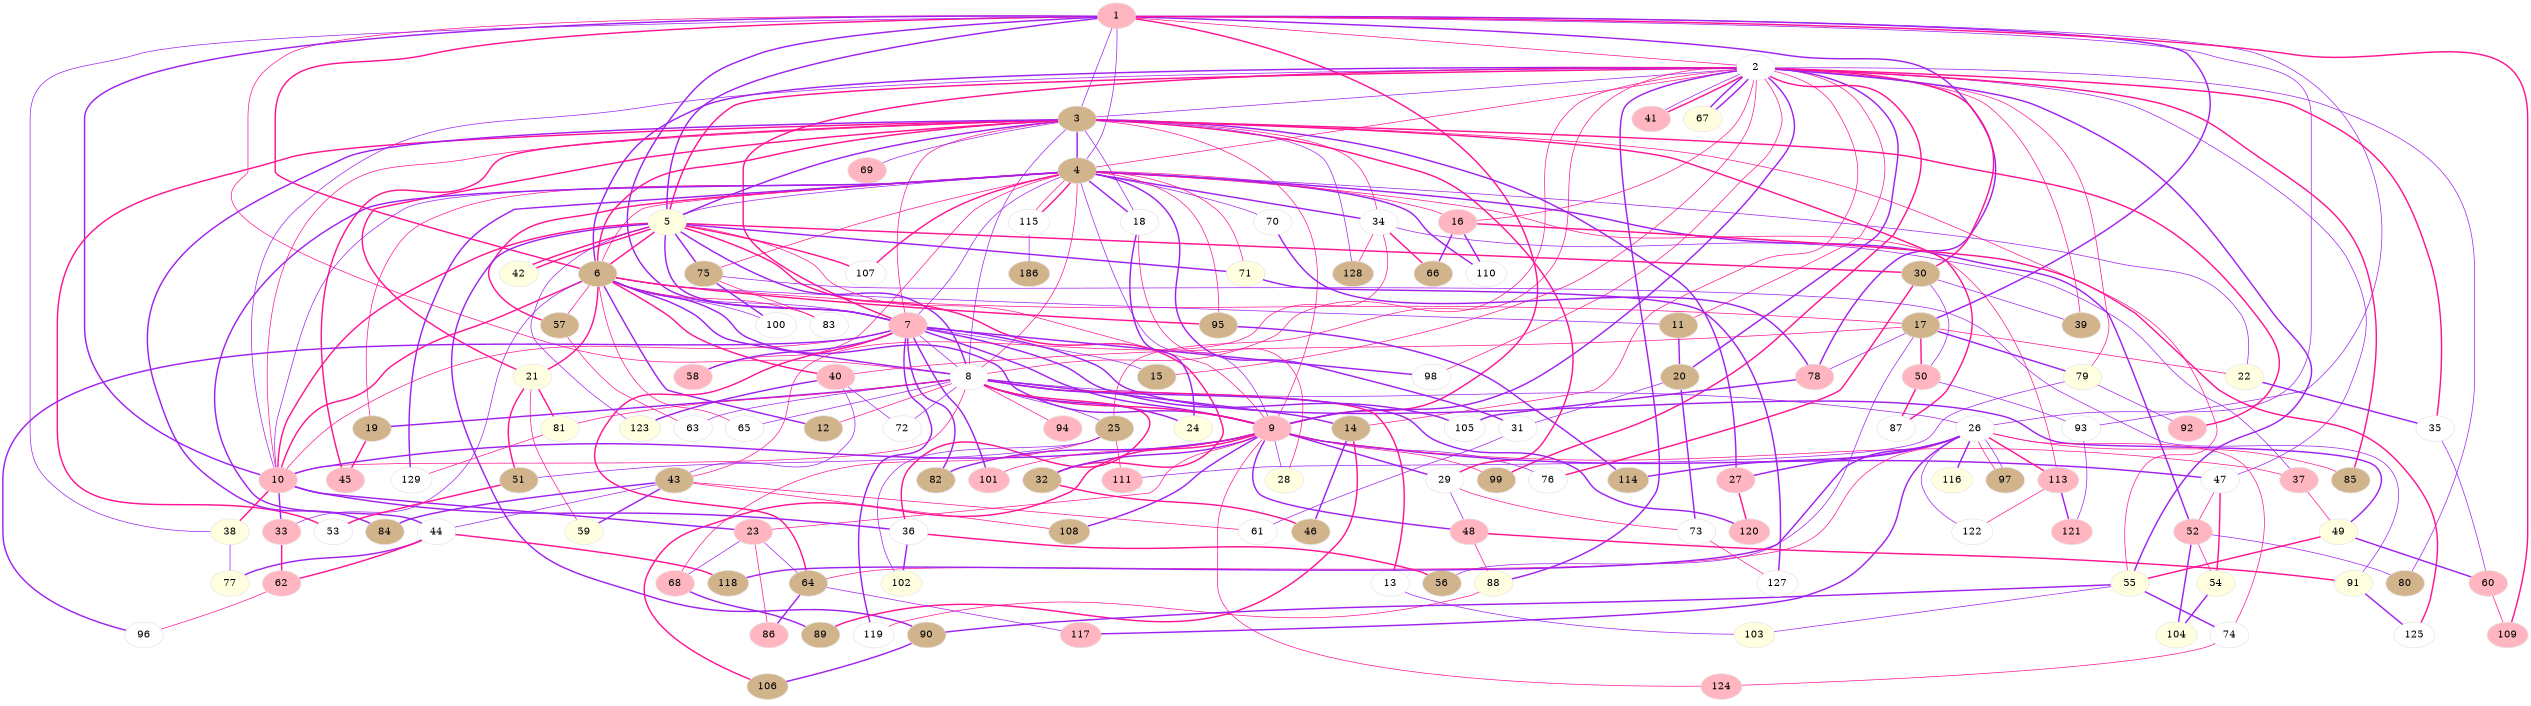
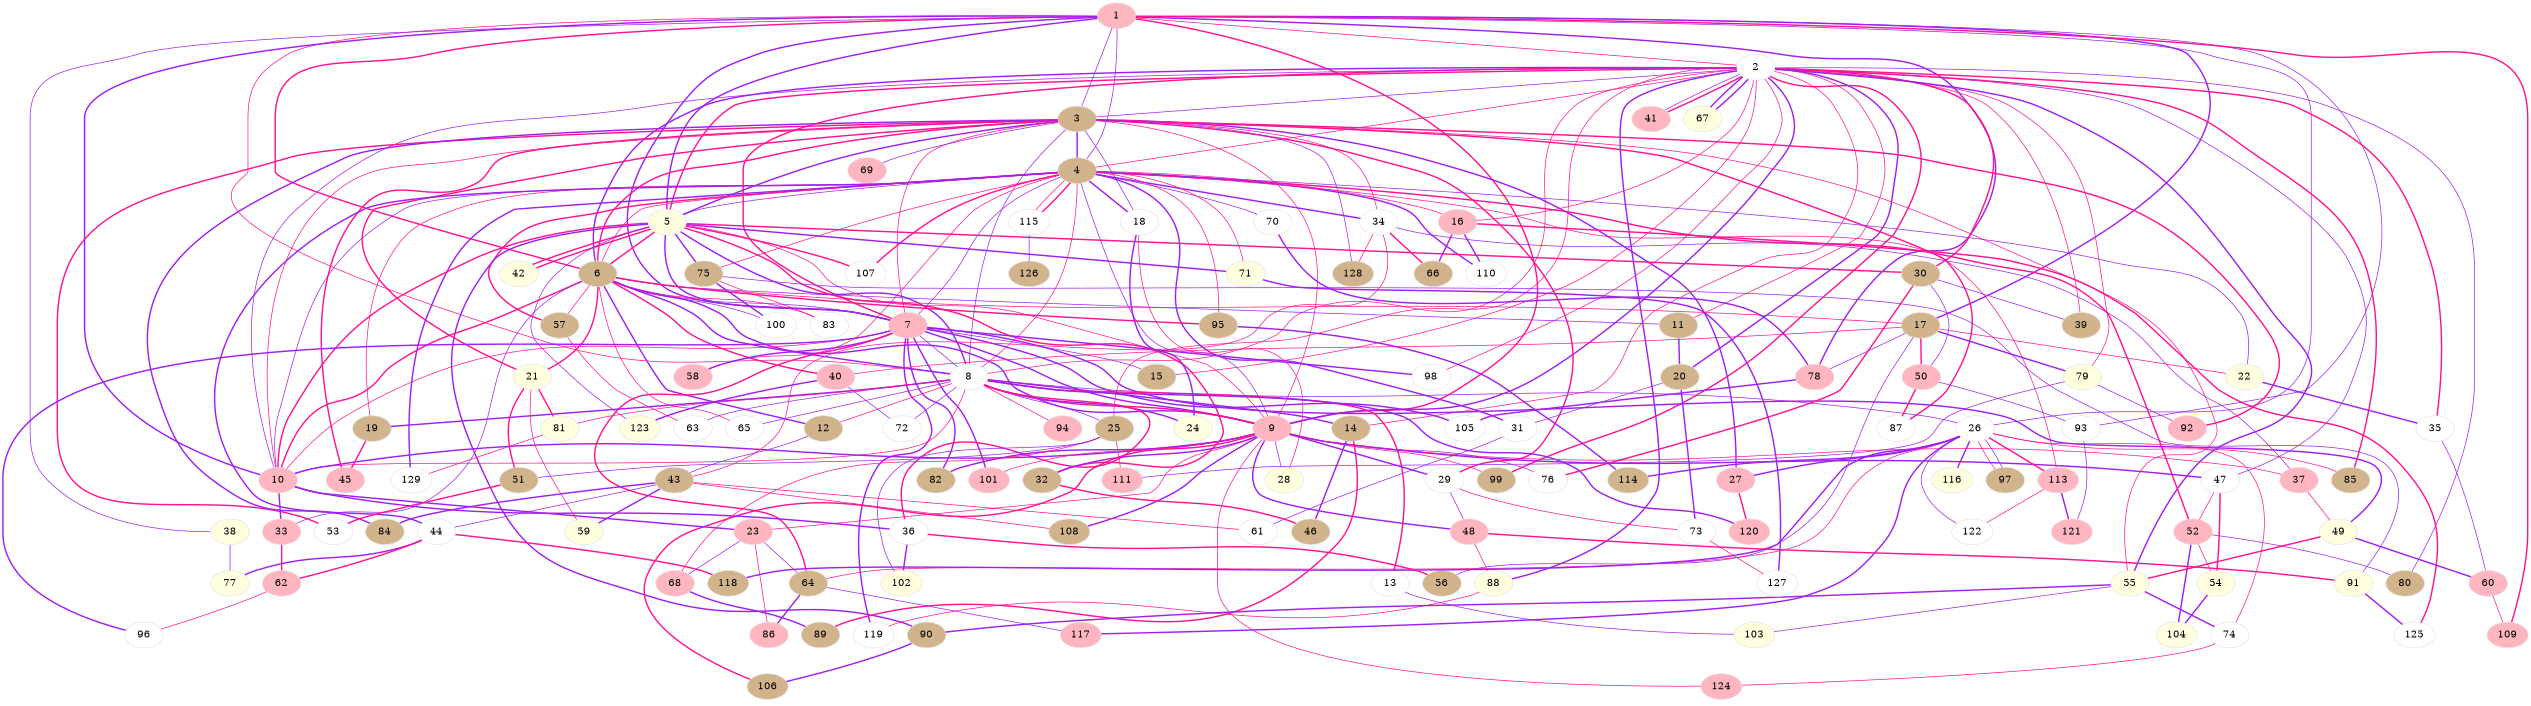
  graph {
    node [color=gray90 fillcolor=tan style=filled]
    edge [color=purple style=bold]
    1 [fillcolor=lightpink]
    2 [fillcolor=white]
    3
    4
    5 [fillcolor=lightyellow]
    6
    7 [fillcolor=lightpink]
    8 [fillcolor=white]
    9 [fillcolor=lightpink]
    10 [fillcolor=lightpink]
    17
    26 [fillcolor=white]
    38 [fillcolor=lightyellow]
    78 [fillcolor=lightpink]
    93 [fillcolor=white]
    109 [fillcolor=lightpink]
    11
    14
    15
    16 [fillcolor=lightpink]
    20
    25
    30
    35 [fillcolor=white]
    39
    41 [fillcolor=lightpink]
    47 [fillcolor=white]
    67 [fillcolor=lightyellow]
    79 [fillcolor=lightyellow]
    80
    85
    88 [fillcolor=lightyellow]
    98 [fillcolor=white]
    99
    55 [fillcolor=lightyellow]
    18 [fillcolor=white]
    21 [fillcolor=lightyellow]
    27 [fillcolor=lightpink]
    29 [fillcolor=white]
    34 [fillcolor=white]
    45 [fillcolor=lightpink]
    53 [fillcolor=white]
    69 [fillcolor=lightpink]
    84
    87 [fillcolor=white]
    92 [fillcolor=lightpink]
    128
    19
    22 [fillcolor=lightyellow]
    31 [fillcolor=white]
    44 [fillcolor=white]
    52 [fillcolor=lightpink]
    57
    58 [fillcolor=lightpink]
    70 [fillcolor=white]
    71 [fillcolor=lightyellow]
    75
    95
    107 [fillcolor=white]
    110 [fillcolor=white]
    113 [fillcolor=lightpink]
    115 [fillcolor=white]
    129 [fillcolor=white]
    32
    42 [fillcolor=lightyellow]
    90
    123 [fillcolor=lightyellow]
    12
    33 [fillcolor=lightpink]
    40 [fillcolor=lightpink]
    65 [fillcolor=white]
    83 [fillcolor=white]
    100 [fillcolor=white]
    49 [fillcolor=lightyellow]
    64
    82
    96 [fillcolor=white]
    101 [fillcolor=lightpink]
    105 [fillcolor=white]
    119 [fillcolor=white]
    13 [fillcolor=white]
    24 [fillcolor=lightyellow]
    36 [fillcolor=white]
    63 [fillcolor=white]
    72 [fillcolor=white]
    81 [fillcolor=lightyellow]
    94 [fillcolor=lightpink]
    120 [fillcolor=lightpink]
    23 [fillcolor=lightpink]
    28 [fillcolor=lightyellow]
    37 [fillcolor=lightpink]
    48 [fillcolor=lightpink]
    76 [fillcolor=white]
    106
    108
    124 [fillcolor=lightpink]
    50 [fillcolor=lightpink]
    56
    116 [fillcolor=lightyellow]
    74 [fillcolor=white]
    97
    114
    117 [fillcolor=lightpink]
    118
    122 [fillcolor=white]
    77 [fillcolor=lightyellow]
    121 [fillcolor=lightpink]
    103 [fillcolor=lightyellow]
    46
    89
    66
    125 [fillcolor=white]
    73 [fillcolor=white]
    51
    68 [fillcolor=lightpink]
    102 [fillcolor=lightyellow]
    111 [fillcolor=lightpink]
    60 [fillcolor=lightpink]
    54 [fillcolor=lightyellow]
    59 [fillcolor=lightyellow]
    43
    61 [fillcolor=white]
    62 [fillcolor=lightpink]
    104 [fillcolor=lightyellow]
    127 [fillcolor=white]
    91 [fillcolor=lightyellow]
-   126 [label=186]
+   126
    86 [fillcolor=lightpink]
    1 -- 2 [color=deeppink style=solid]
    1 -- 3 [style=solid]
    1 -- 4 [style=solid]
    1 -- 5
    1 -- 6 [color=deeppink]
    1 -- 7
    1 -- 8 [color=deeppink style=solid]
    1 -- 9 [color=deeppink]
    1 -- 10
    1 -- 17
    1 -- 26 [style=solid]
    1 -- 38 [style=solid]
    1 -- 78
    1 -- 93 [style=solid]
    1 -- 109 [color=deeppink]
    2 -- 3 [style=solid]
    2 -- 4 [color=deeppink style=solid]
    2 -- 5 [color=deeppink]
    2 -- 6
    2 -- 7 [color=deeppink]
    2 -- 8 [color=deeppink style=solid]
    2 -- 9
    2 -- 10 [style=solid]
    2 -- 11 [color=deeppink style=solid]
    2 -- 14 [color=deeppink style=solid]
    2 -- 15 [color=deeppink style=solid]
    2 -- 16 [color=deeppink style=solid]
    2 -- 20
    2 -- 25 [color=deeppink style=solid]
    2 -- 30 [color=deeppink]
    2 -- 35 [color=deeppink]
    2 -- 39 [color=deeppink style=solid]
    2 -- 41 [style=solid]
    2 -- 41 [color=deeppink]
    2 -- 47 [style=solid]
    2 -- 67
    2 -- 67
    2 -- 79 [color=deeppink style=solid]
    2 -- 80 [style=solid]
    2 -- 85 [color=deeppink]
    2 -- 88
    2 -- 98 [color=deeppink style=solid]
    2 -- 99 [color=deeppink]
    2 -- 55
    3 -- 4
    3 -- 5
    3 -- 6 [color=deeppink]
    3 -- 7 [color=deeppink style=solid]
    3 -- 8 [style=solid]
    3 -- 9 [color=deeppink style=solid]
    3 -- 10 [color=deeppink style=solid]
    3 -- 55 [color=deeppink style=solid]
    3 -- 18 [style=solid]
    3 -- 21 [color=deeppink]
    3 -- 27
    3 -- 29 [color=deeppink]
    3 -- 34 [color=deeppink style=solid]
    3 -- 45 [color=deeppink]
    3 -- 53 [color=deeppink]
    3 -- 69 [style=solid]
    3 -- 84
    3 -- 87 [color=deeppink]
    3 -- 92 [color=deeppink]
    3 -- 128 [style=solid]
    4 -- 5 [style=solid]
    4 -- 6 [color=deeppink style=solid]
    4 -- 7 [style=solid]
    4 -- 8 [color=deeppink style=solid]
    4 -- 9 [style=solid]
    4 -- 10 [style=solid]
    4 -- 16 [color=deeppink style=solid]
    4 -- 18
    4 -- 34
    4 -- 19 [color=deeppink style=solid]
    4 -- 22 [style=solid]
    4 -- 31
    4 -- 44
-   4 -- 52
+   4 -- 52 [color=deeppink]
    4 -- 57 [color=deeppink]
    4 -- 58 [color=deeppink style=solid]
    4 -- 70 [style=solid]
    4 -- 71 [color=deeppink style=solid]
    4 -- 75 [color=deeppink style=solid]
    4 -- 95 [color=deeppink style=solid]
    4 -- 107 [color=deeppink]
    4 -- 110
    4 -- 113 [color=deeppink style=solid]
    4 -- 115 [color=deeppink style=solid]
    4 -- 115 [color=deeppink]
    4 -- 129
    5 -- 6 [color=deeppink]
    5 -- 7
    5 -- 8
    5 -- 9 [color=deeppink style=solid]
    5 -- 10 [color=deeppink]
    5 -- 30 [color=deeppink]
    5 -- 71
    5 -- 75
    5 -- 107 [color=deeppink]
    5 -- 32 [color=deeppink]
    5 -- 42 [color=deeppink]
    5 -- 42 [color=deeppink]
    5 -- 90
    5 -- 123 [style=solid]
    6 -- 7 [style=solid]
    6 -- 8
    6 -- 9
    6 -- 10 [color=deeppink]
    6 -- 17 [color=deeppink style=solid]
    6 -- 11 [style=solid]
    6 -- 21 [color=deeppink]
    6 -- 57 [color=deeppink style=solid]
    6 -- 95 [color=deeppink]
    6 -- 12
    6 -- 33 [style=solid]
    6 -- 40 [color=deeppink]
    6 -- 65 [color=deeppink style=solid]
    6 -- 83 [color=deeppink style=solid]
    6 -- 100 [style=solid]
    7 -- 8 [style=solid]
    7 -- 9
    7 -- 10 [color=deeppink style=solid]
    7 -- 15 [style=solid]
    7 -- 98
    7 -- 58
    7 -- 49
    7 -- 64 [color=deeppink]
    7 -- 82
    7 -- 96
    7 -- 101
    7 -- 105
    7 -- 119
    8 -- 9 [color=deeppink]
    8 -- 10 [color=deeppink style=solid]
    8 -- 26 [style=solid]
    8 -- 14
    8 -- 25 [style=solid]
    8 -- 19
    8 -- 12 [color=deeppink style=solid]
    8 -- 65 [style=solid]
    8 -- 13 [color=deeppink]
    8 -- 24
    8 -- 36 [color=deeppink]
    8 -- 63 [style=solid]
    8 -- 72 [style=solid]
    8 -- 81 [color=deeppink style=solid]
    8 -- 94 [color=deeppink style=solid]
    8 -- 120
    9 -- 10
    9 -- 47
    9 -- 99 [color=deeppink style=solid]
    9 -- 29
    9 -- 32
    9 -- 82
    9 -- 101 [color=deeppink style=solid]
    9 -- 23 [color=deeppink style=solid]
    9 -- 28 [style=solid]
    9 -- 37 [color=deeppink style=solid]
    9 -- 48
    9 -- 76 [style=solid]
    9 -- 106 [color=deeppink]
    9 -- 108
    9 -- 124 [color=deeppink style=solid]
-   10 -- 38 [color=deeppink]
    10 -- 33
    10 -- 36
    10 -- 23
    17 -- 78 [style=solid]
    17 -- 79
    17 -- 22 [color=deeppink style=solid]
    17 -- 40 [color=deeppink style=solid]
    17 -- 50 [color=deeppink]
    17 -- 56 [style=solid]
    26 -- 85 [color=deeppink style=solid]
    26 -- 27
    26 -- 113 [color=deeppink]
    26 -- 64 [color=deeppink style=solid]
    26 -- 116
    26 -- 74 [color=deeppink style=solid]
    26 -- 97 [color=deeppink style=solid]
    26 -- 97 [style=solid]
    26 -- 114
    26 -- 117
    26 -- 118
    26 -- 122 [style=solid]
    38 -- 77 [style=solid]
    78 -- 105
    93 -- 121 [style=solid]
    11 -- 20
    14 -- 46
    14 -- 89 [color=deeppink]
    16 -- 110
    16 -- 66
    16 -- 125 [color=deeppink]
    20 -- 31 [style=solid]
    20 -- 73
    25 -- 51 [style=solid]
    25 -- 68 [color=deeppink style=solid]
    25 -- 102 [style=solid]
    25 -- 111 [color=deeppink style=solid]
    30 -- 39 [style=solid]
    30 -- 76 [color=deeppink]
    30 -- 50 [style=solid]
    35 -- 60 [style=solid]
    47 -- 52 [color=deeppink style=solid]
    47 -- 54 [color=deeppink]
    79 -- 92 [style=solid]
    79 -- 111 [style=solid]
    88 -- 119 [color=deeppink style=solid]
    55 -- 90
    55 -- 74
    55 -- 103 [style=solid]
    18 -- 24
    18 -- 28 [color=deeppink style=solid]
    21 -- 81 [color=deeppink]
    21 -- 51 [color=deeppink]
    21 -- 59 [color=deeppink style=solid]
    27 -- 120 [color=deeppink]
    29 -- 48 [style=solid]
    29 -- 73 [color=deeppink style=solid]
    34 -- 128 [color=deeppink style=solid]
    34 -- 37 [style=solid]
    34 -- 66 [color=deeppink]
    34 -- 43 [color=deeppink style=solid]
    19 -- 45 [color=deeppink]
    22 -- 35
    31 -- 61 [style=solid]
    44 -- 118 [color=deeppink]
    44 -- 77
    44 -- 62 [color=deeppink]
    52 -- 80 [style=solid]
    52 -- 54 [color=deeppink style=solid]
    52 -- 104
    57 -- 63 [color=deeppink style=solid]
    70 -- 78
    71 -- 127
    75 -- 83 [color=deeppink style=solid]
    75 -- 100
    75 -- 91 [style=solid]
    95 -- 114
    113 -- 122 [color=deeppink style=solid]
    113 -- 121
    115 -- 126 [style=solid]
    32 -- 46 [color=deeppink]
    90 -- 106
-   40 -- 43 [style=solid]
+   12 -- 43 [style=solid]
    33 -- 62 [color=deeppink]
    40 -- 123
    40 -- 72 [style=solid]
    49 -- 55 [color=deeppink]
    49 -- 60
    64 -- 117 [style=solid]
    64 -- 86
    13 -- 103 [style=solid]
    36 -- 56 [color=deeppink]
    36 -- 102
    81 -- 129 [color=deeppink style=solid]
    23 -- 64 [style=solid]
    23 -- 68 [style=solid]
    23 -- 86 [color=deeppink style=solid]
    37 -- 49 [color=deeppink style=solid]
    48 -- 88 [color=deeppink style=solid]
    48 -- 91 [color=deeppink]
    50 -- 93 [style=solid]
    50 -- 87 [color=deeppink]
    74 -- 124 [color=deeppink style=solid]
    73 -- 127 [color=deeppink style=solid]
    51 -- 53 [color=deeppink]
    68 -- 89
    60 -- 109 [color=deeppink style=solid]
    54 -- 104
    43 -- 84
    43 -- 44 [style=solid]
    43 -- 108 [color=deeppink style=solid]
    43 -- 59
    43 -- 61 [color=deeppink style=solid]
    62 -- 96 [color=deeppink style=solid]
    91 -- 125
  }
